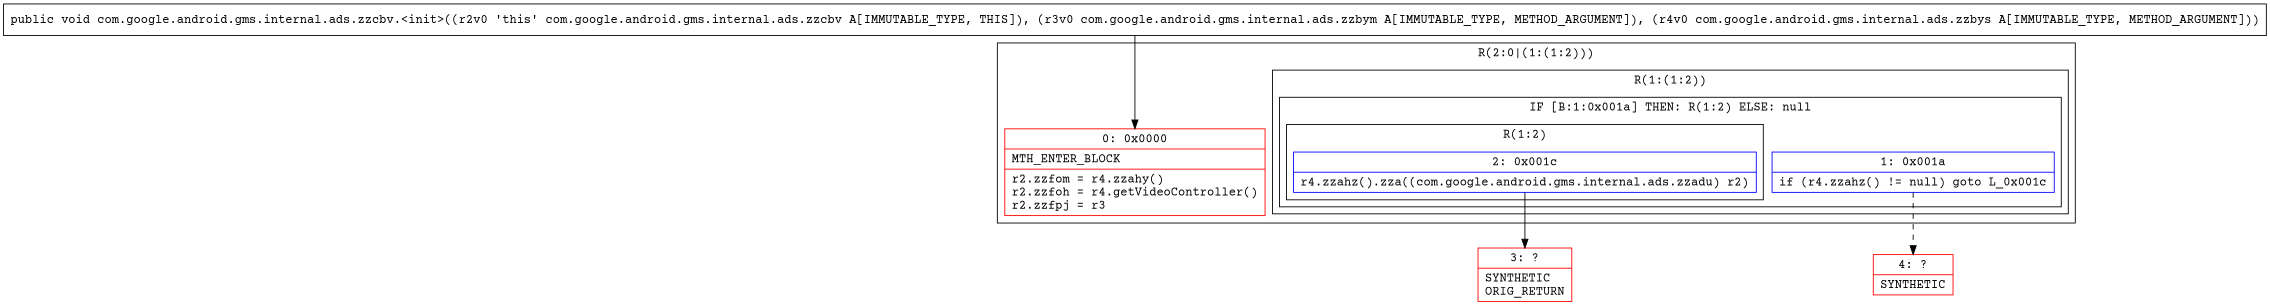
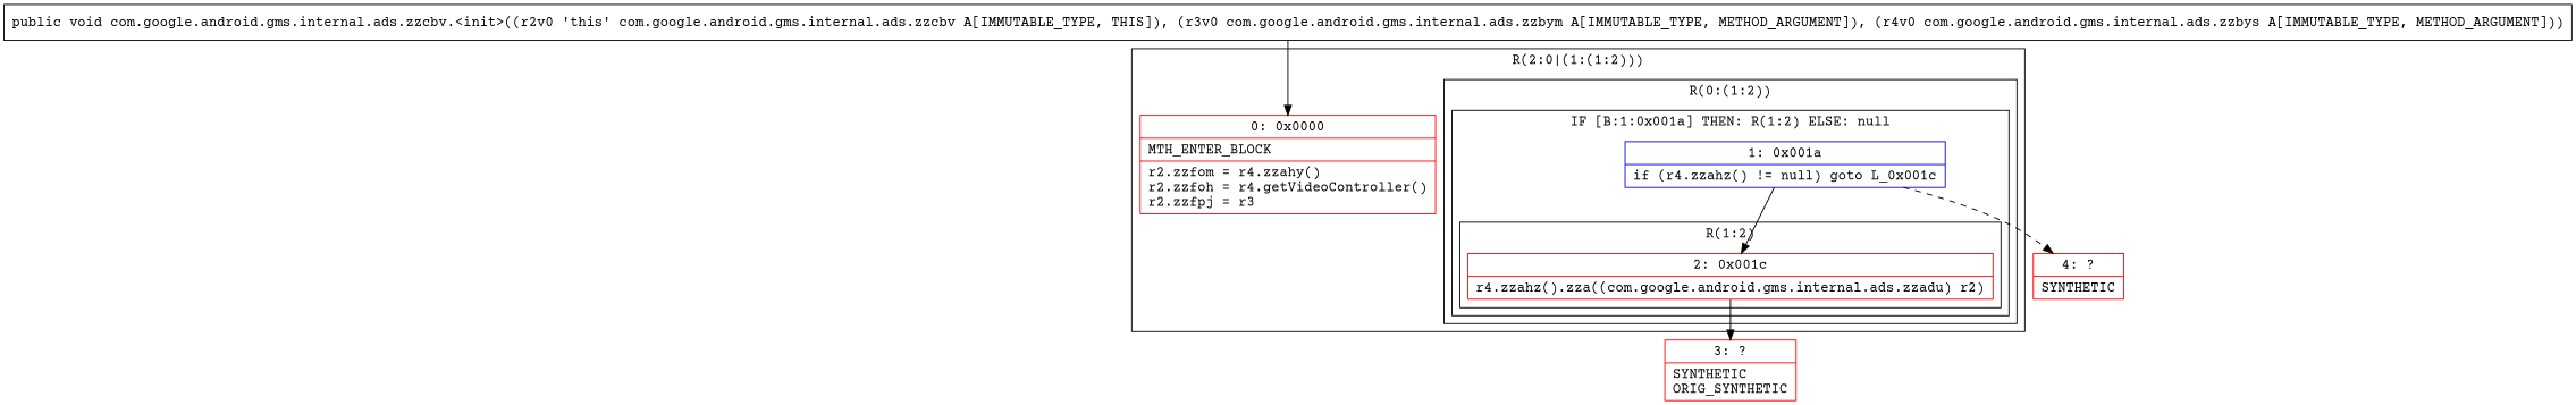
  digraph {
    fontname="Courier Prime"
    node [color=red fontname="Courier Prime" shape=record]
    edge [fontname="Courier Prime"]
-   n1 [color=blue label="{2\:\ 0x001c|r4.zzahz().zza((com.google.android.gms.internal.ads.zzadu) r2)\l}"]
+   n1 [label="{2\:\ 0x001c|r4.zzahz().zza((com.google.android.gms.internal.ads.zzadu) r2)\l}"]
    n2 [color=blue label="{1\:\ 0x001a|if (r4.zzahz() != null) goto L_0x001c\l}"]
    n3 [label="{0\:\ 0x0000|MTH_ENTER_BLOCK\l|r2.zzfom = r4.zzahy()\lr2.zzfoh = r4.getVideoController()\lr2.zzfpj = r3\l}"]
-   n4 [label="{3\:\ ?|SYNTHETIC\lORIG_RETURN\l}"]
+   n4 [label="{3\:\ ?|SYNTHETIC\lORIG_SYNTHETIC\l}"]
    n5 [label="{4\:\ ?|SYNTHETIC\l}"]
    n6 [label="{public void com.google.android.gms.internal.ads.zzcbv.\<init\>((r2v0 'this' com.google.android.gms.internal.ads.zzcbv A[IMMUTABLE_TYPE, THIS]), (r3v0 com.google.android.gms.internal.ads.zzbym A[IMMUTABLE_TYPE, METHOD_ARGUMENT]), (r4v0 com.google.android.gms.internal.ads.zzbys A[IMMUTABLE_TYPE, METHOD_ARGUMENT])) }" color=""]
    subgraph cluster_1 {
      label="R(2:0|(1:(1:2)))"
      n3
      subgraph cluster_2 {
-       label="R(1:(1:2))"
+       label="R(0:(1:2))"
        subgraph cluster_3 {
          label="IF [B:1:0x001a] THEN: R(1:2) ELSE: null"
          n2
          subgraph cluster_4 {
            label="R(1:2)"
            n1
          }
        }
      }
    }
    n1 -> n4
+   n2 -> n1
    n2 -> n5 [style=dashed]
    n6 -> n3
  }
